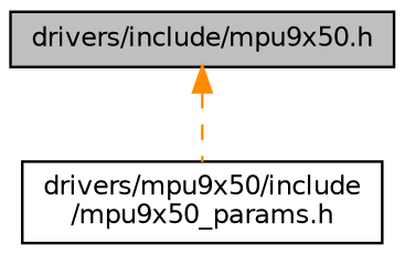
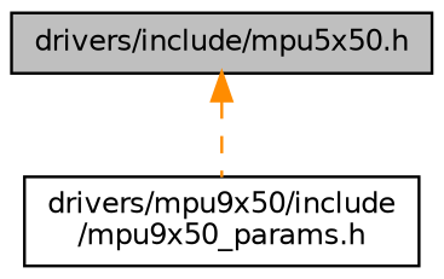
  digraph {
    node [color=black fontname=Helvetica fontsize=10 shape=record style=filled]
-   n1 [fillcolor=grey75 fontcolor=black height=0.2 label="drivers/include/mpu9x50.h" width=0.4]
+   n1 [fillcolor=grey75 fontcolor=black height=0.2 label="drivers/include/mpu5x50.h" width=0.4]
    n2 [fillcolor=white height=0.2 label="drivers/mpu9x50/include\l/mpu9x50_params.h" width=0.4]
    n1 -> n2 [color=darkorange dir=back fontname=Helvetica fontsize=10 labelfontname=Helvetica labelfontsize=10 style=dashed]
  }
